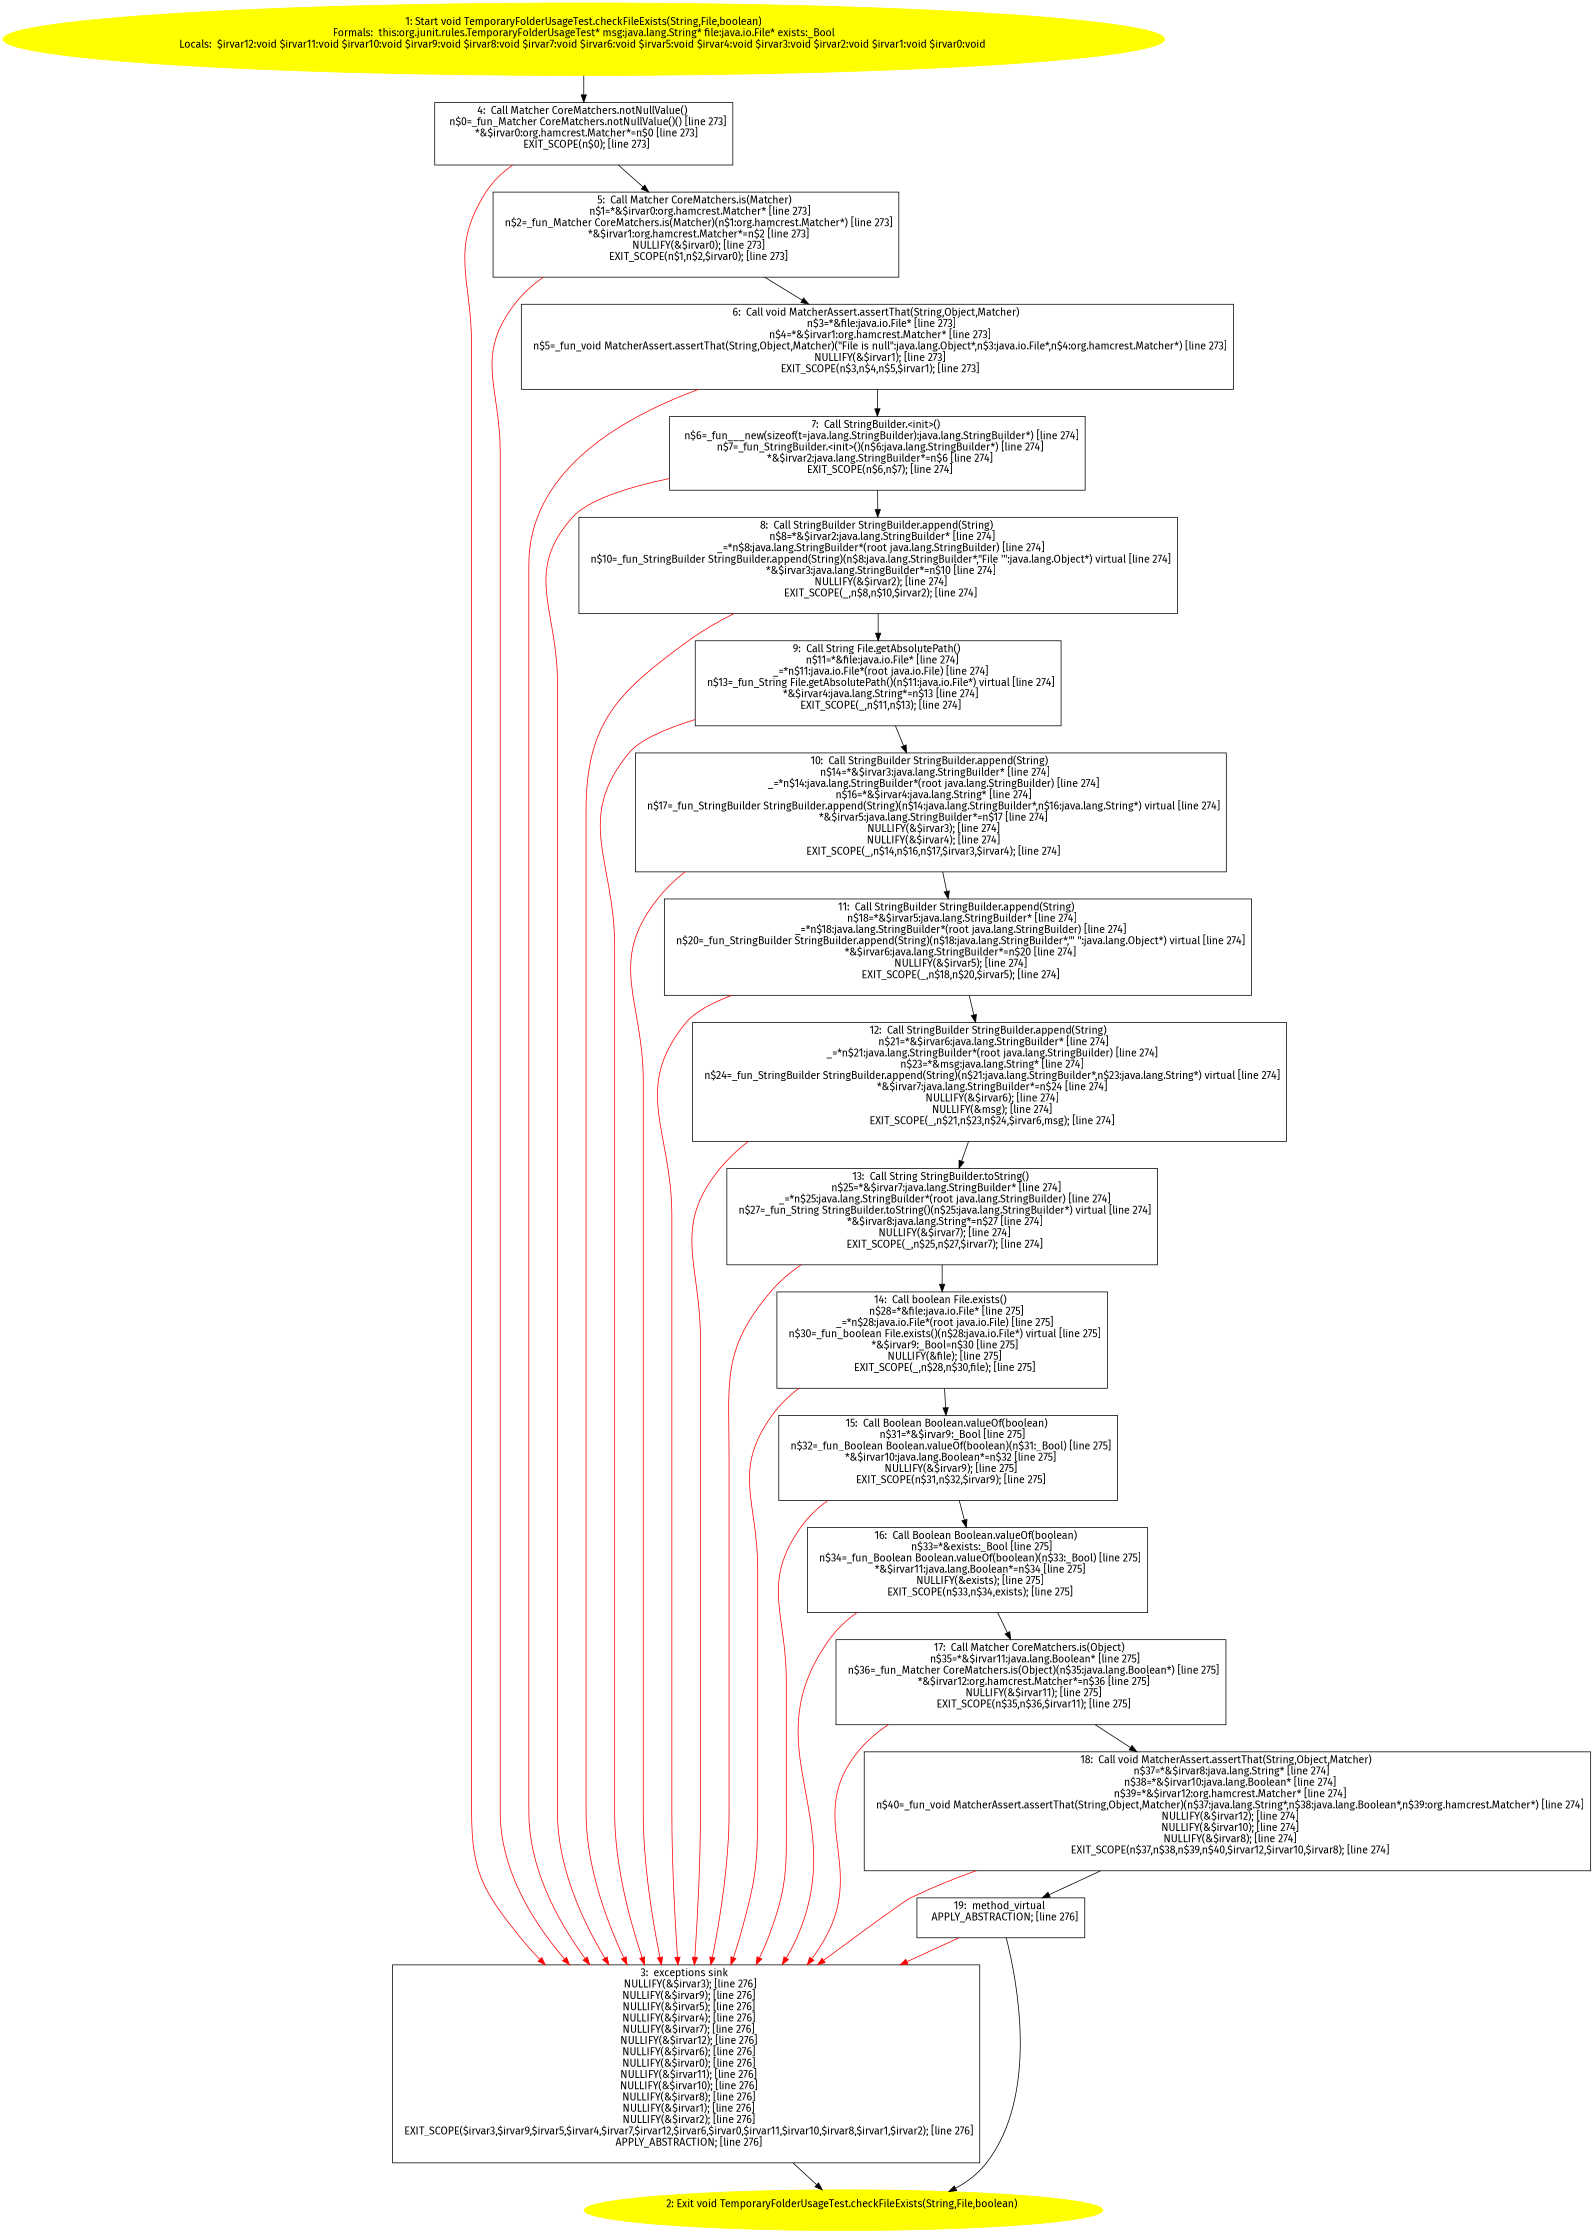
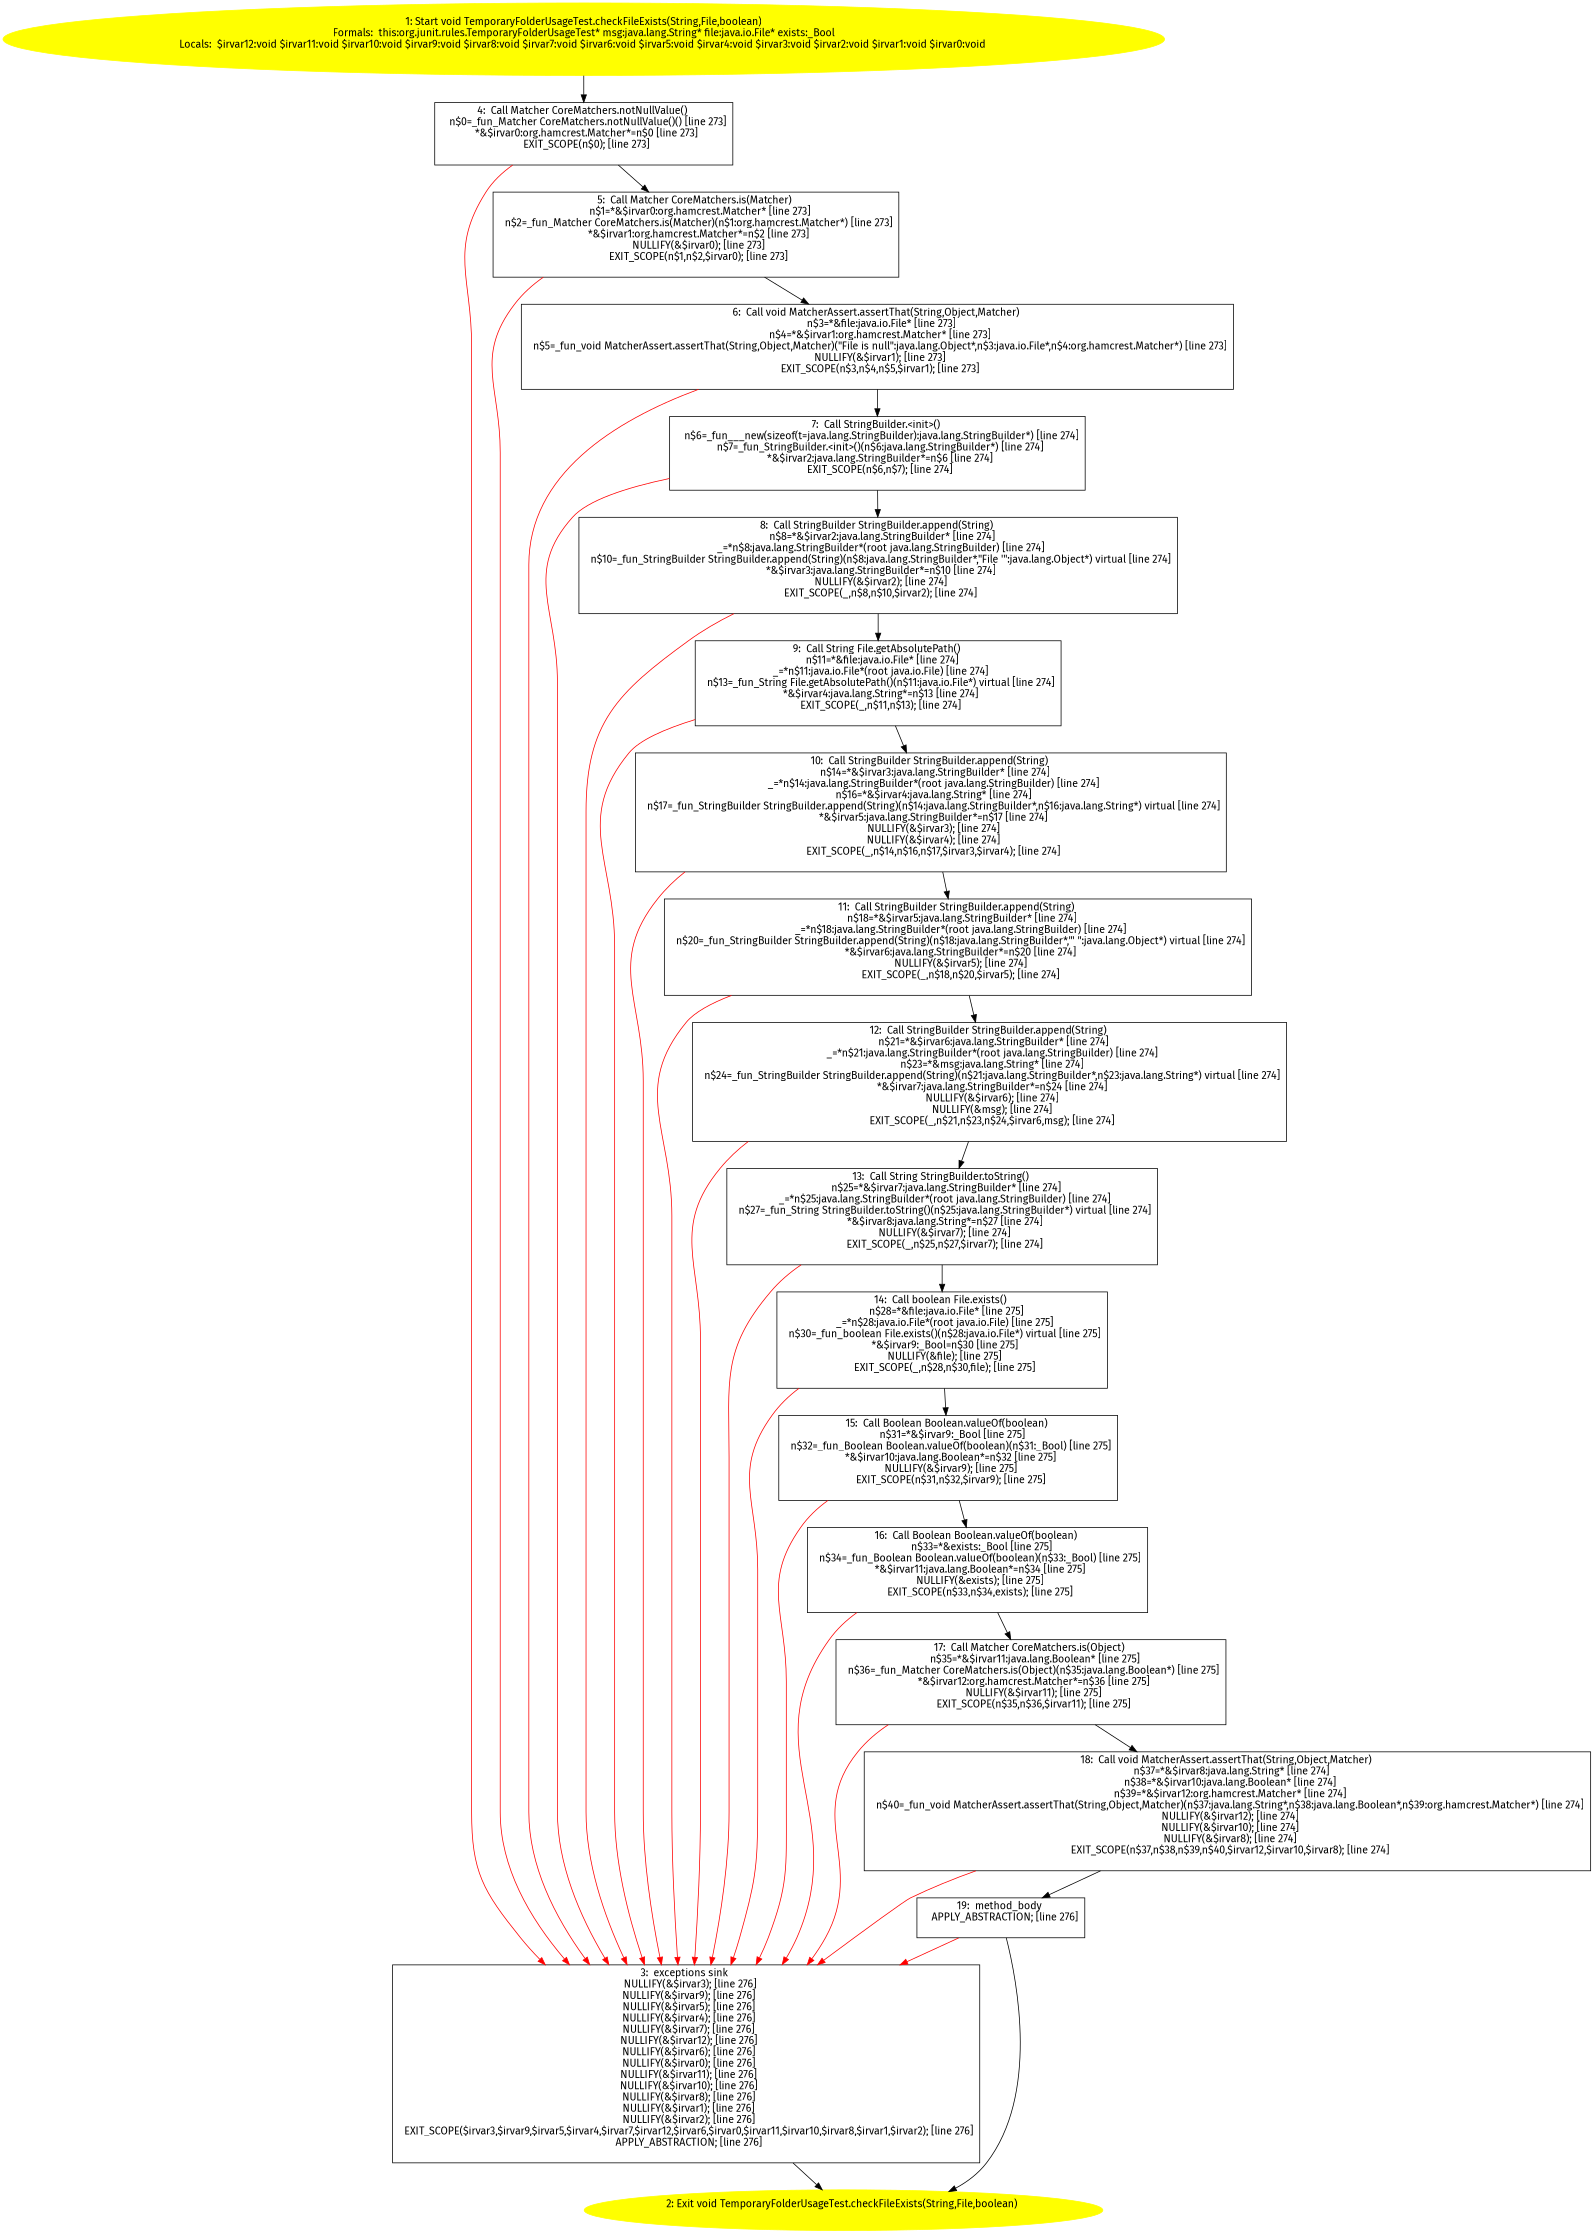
  digraph {
    fontname="Fira Sans"
    node [fontname="Fira Sans" shape=box]
    edge [fontname="Fira Sans"]
    n1 [color=yellow label="1: Start void TemporaryFolderUsageTest.checkFileExists(String,File,boolean)\nFormals:  this:org.junit.rules.TemporaryFolderUsageTest* msg:java.lang.String* file:java.io.File* exists:_Bool\nLocals:  $irvar12:void $irvar11:void $irvar10:void $irvar9:void $irvar8:void $irvar7:void $irvar6:void $irvar5:void $irvar4:void $irvar3:void $irvar2:void $irvar1:void $irvar0:void \n  " style=filled shape=""]
    n2 [label="4:  Call Matcher CoreMatchers.notNullValue() \n   n$0=_fun_Matcher CoreMatchers.notNullValue()() [line 273]\n  *&$irvar0:org.hamcrest.Matcher*=n$0 [line 273]\n  EXIT_SCOPE(n$0); [line 273]\n "]
    n3 [label="3:  exceptions sink \n   NULLIFY(&$irvar3); [line 276]\n  NULLIFY(&$irvar9); [line 276]\n  NULLIFY(&$irvar5); [line 276]\n  NULLIFY(&$irvar4); [line 276]\n  NULLIFY(&$irvar7); [line 276]\n  NULLIFY(&$irvar12); [line 276]\n  NULLIFY(&$irvar6); [line 276]\n  NULLIFY(&$irvar0); [line 276]\n  NULLIFY(&$irvar11); [line 276]\n  NULLIFY(&$irvar10); [line 276]\n  NULLIFY(&$irvar8); [line 276]\n  NULLIFY(&$irvar1); [line 276]\n  NULLIFY(&$irvar2); [line 276]\n  EXIT_SCOPE($irvar3,$irvar9,$irvar5,$irvar4,$irvar7,$irvar12,$irvar6,$irvar0,$irvar11,$irvar10,$irvar8,$irvar1,$irvar2); [line 276]\n  APPLY_ABSTRACTION; [line 276]\n "]
    n4 [label="5:  Call Matcher CoreMatchers.is(Matcher) \n   n$1=*&$irvar0:org.hamcrest.Matcher* [line 273]\n  n$2=_fun_Matcher CoreMatchers.is(Matcher)(n$1:org.hamcrest.Matcher*) [line 273]\n  *&$irvar1:org.hamcrest.Matcher*=n$2 [line 273]\n  NULLIFY(&$irvar0); [line 273]\n  EXIT_SCOPE(n$1,n$2,$irvar0); [line 273]\n "]
    n5 [color=yellow label="2: Exit void TemporaryFolderUsageTest.checkFileExists(String,File,boolean) \n  " style=filled shape=""]
    n6 [label="6:  Call void MatcherAssert.assertThat(String,Object,Matcher) \n   n$3=*&file:java.io.File* [line 273]\n  n$4=*&$irvar1:org.hamcrest.Matcher* [line 273]\n  n$5=_fun_void MatcherAssert.assertThat(String,Object,Matcher)(\"File is null\":java.lang.Object*,n$3:java.io.File*,n$4:org.hamcrest.Matcher*) [line 273]\n  NULLIFY(&$irvar1); [line 273]\n  EXIT_SCOPE(n$3,n$4,n$5,$irvar1); [line 273]\n "]
    n7 [label="7:  Call StringBuilder.<init>() \n   n$6=_fun___new(sizeof(t=java.lang.StringBuilder):java.lang.StringBuilder*) [line 274]\n  n$7=_fun_StringBuilder.<init>()(n$6:java.lang.StringBuilder*) [line 274]\n  *&$irvar2:java.lang.StringBuilder*=n$6 [line 274]\n  EXIT_SCOPE(n$6,n$7); [line 274]\n "]
    n8 [label="8:  Call StringBuilder StringBuilder.append(String) \n   n$8=*&$irvar2:java.lang.StringBuilder* [line 274]\n  _=*n$8:java.lang.StringBuilder*(root java.lang.StringBuilder) [line 274]\n  n$10=_fun_StringBuilder StringBuilder.append(String)(n$8:java.lang.StringBuilder*,\"File '\":java.lang.Object*) virtual [line 274]\n  *&$irvar3:java.lang.StringBuilder*=n$10 [line 274]\n  NULLIFY(&$irvar2); [line 274]\n  EXIT_SCOPE(_,n$8,n$10,$irvar2); [line 274]\n "]
    n9 [label="9:  Call String File.getAbsolutePath() \n   n$11=*&file:java.io.File* [line 274]\n  _=*n$11:java.io.File*(root java.io.File) [line 274]\n  n$13=_fun_String File.getAbsolutePath()(n$11:java.io.File*) virtual [line 274]\n  *&$irvar4:java.lang.String*=n$13 [line 274]\n  EXIT_SCOPE(_,n$11,n$13); [line 274]\n "]
    n10 [label="10:  Call StringBuilder StringBuilder.append(String) \n   n$14=*&$irvar3:java.lang.StringBuilder* [line 274]\n  _=*n$14:java.lang.StringBuilder*(root java.lang.StringBuilder) [line 274]\n  n$16=*&$irvar4:java.lang.String* [line 274]\n  n$17=_fun_StringBuilder StringBuilder.append(String)(n$14:java.lang.StringBuilder*,n$16:java.lang.String*) virtual [line 274]\n  *&$irvar5:java.lang.StringBuilder*=n$17 [line 274]\n  NULLIFY(&$irvar3); [line 274]\n  NULLIFY(&$irvar4); [line 274]\n  EXIT_SCOPE(_,n$14,n$16,n$17,$irvar3,$irvar4); [line 274]\n "]
    n11 [label="11:  Call StringBuilder StringBuilder.append(String) \n   n$18=*&$irvar5:java.lang.StringBuilder* [line 274]\n  _=*n$18:java.lang.StringBuilder*(root java.lang.StringBuilder) [line 274]\n  n$20=_fun_StringBuilder StringBuilder.append(String)(n$18:java.lang.StringBuilder*,\"' \":java.lang.Object*) virtual [line 274]\n  *&$irvar6:java.lang.StringBuilder*=n$20 [line 274]\n  NULLIFY(&$irvar5); [line 274]\n  EXIT_SCOPE(_,n$18,n$20,$irvar5); [line 274]\n "]
    n12 [label="12:  Call StringBuilder StringBuilder.append(String) \n   n$21=*&$irvar6:java.lang.StringBuilder* [line 274]\n  _=*n$21:java.lang.StringBuilder*(root java.lang.StringBuilder) [line 274]\n  n$23=*&msg:java.lang.String* [line 274]\n  n$24=_fun_StringBuilder StringBuilder.append(String)(n$21:java.lang.StringBuilder*,n$23:java.lang.String*) virtual [line 274]\n  *&$irvar7:java.lang.StringBuilder*=n$24 [line 274]\n  NULLIFY(&$irvar6); [line 274]\n  NULLIFY(&msg); [line 274]\n  EXIT_SCOPE(_,n$21,n$23,n$24,$irvar6,msg); [line 274]\n "]
    n13 [label="13:  Call String StringBuilder.toString() \n   n$25=*&$irvar7:java.lang.StringBuilder* [line 274]\n  _=*n$25:java.lang.StringBuilder*(root java.lang.StringBuilder) [line 274]\n  n$27=_fun_String StringBuilder.toString()(n$25:java.lang.StringBuilder*) virtual [line 274]\n  *&$irvar8:java.lang.String*=n$27 [line 274]\n  NULLIFY(&$irvar7); [line 274]\n  EXIT_SCOPE(_,n$25,n$27,$irvar7); [line 274]\n "]
    n14 [label="14:  Call boolean File.exists() \n   n$28=*&file:java.io.File* [line 275]\n  _=*n$28:java.io.File*(root java.io.File) [line 275]\n  n$30=_fun_boolean File.exists()(n$28:java.io.File*) virtual [line 275]\n  *&$irvar9:_Bool=n$30 [line 275]\n  NULLIFY(&file); [line 275]\n  EXIT_SCOPE(_,n$28,n$30,file); [line 275]\n "]
    n15 [label="15:  Call Boolean Boolean.valueOf(boolean) \n   n$31=*&$irvar9:_Bool [line 275]\n  n$32=_fun_Boolean Boolean.valueOf(boolean)(n$31:_Bool) [line 275]\n  *&$irvar10:java.lang.Boolean*=n$32 [line 275]\n  NULLIFY(&$irvar9); [line 275]\n  EXIT_SCOPE(n$31,n$32,$irvar9); [line 275]\n "]
    n16 [label="16:  Call Boolean Boolean.valueOf(boolean) \n   n$33=*&exists:_Bool [line 275]\n  n$34=_fun_Boolean Boolean.valueOf(boolean)(n$33:_Bool) [line 275]\n  *&$irvar11:java.lang.Boolean*=n$34 [line 275]\n  NULLIFY(&exists); [line 275]\n  EXIT_SCOPE(n$33,n$34,exists); [line 275]\n "]
    n17 [label="17:  Call Matcher CoreMatchers.is(Object) \n   n$35=*&$irvar11:java.lang.Boolean* [line 275]\n  n$36=_fun_Matcher CoreMatchers.is(Object)(n$35:java.lang.Boolean*) [line 275]\n  *&$irvar12:org.hamcrest.Matcher*=n$36 [line 275]\n  NULLIFY(&$irvar11); [line 275]\n  EXIT_SCOPE(n$35,n$36,$irvar11); [line 275]\n "]
    n18 [label="18:  Call void MatcherAssert.assertThat(String,Object,Matcher) \n   n$37=*&$irvar8:java.lang.String* [line 274]\n  n$38=*&$irvar10:java.lang.Boolean* [line 274]\n  n$39=*&$irvar12:org.hamcrest.Matcher* [line 274]\n  n$40=_fun_void MatcherAssert.assertThat(String,Object,Matcher)(n$37:java.lang.String*,n$38:java.lang.Boolean*,n$39:org.hamcrest.Matcher*) [line 274]\n  NULLIFY(&$irvar12); [line 274]\n  NULLIFY(&$irvar10); [line 274]\n  NULLIFY(&$irvar8); [line 274]\n  EXIT_SCOPE(n$37,n$38,n$39,n$40,$irvar12,$irvar10,$irvar8); [line 274]\n "]
-   n19 [label="19:  method_virtual \n   APPLY_ABSTRACTION; [line 276]\n "]
+   n19 [label="19:  method_body \n   APPLY_ABSTRACTION; [line 276]\n "]
    n1 -> n2
    n2 -> n3 [color=red]
    n2 -> n4
    n3 -> n5
    n4 -> n3 [color=red]
    n4 -> n6
    n6 -> n3 [color=red]
    n6 -> n7
    n7 -> n3 [color=red]
    n7 -> n8
    n8 -> n3 [color=red]
    n8 -> n9
    n9 -> n3 [color=red]
    n9 -> n10
    n10 -> n3 [color=red]
    n10 -> n11
    n11 -> n3 [color=red]
    n11 -> n12
    n12 -> n3 [color=red]
    n12 -> n13
    n13 -> n3 [color=red]
    n13 -> n14
    n14 -> n3 [color=red]
    n14 -> n15
    n15 -> n3 [color=red]
    n15 -> n16
    n16 -> n3 [color=red]
    n16 -> n17
    n17 -> n3 [color=red]
    n17 -> n18
    n18 -> n3 [color=red]
    n18 -> n19
    n19 -> n3 [color=red]
    n19 -> n5
  }
